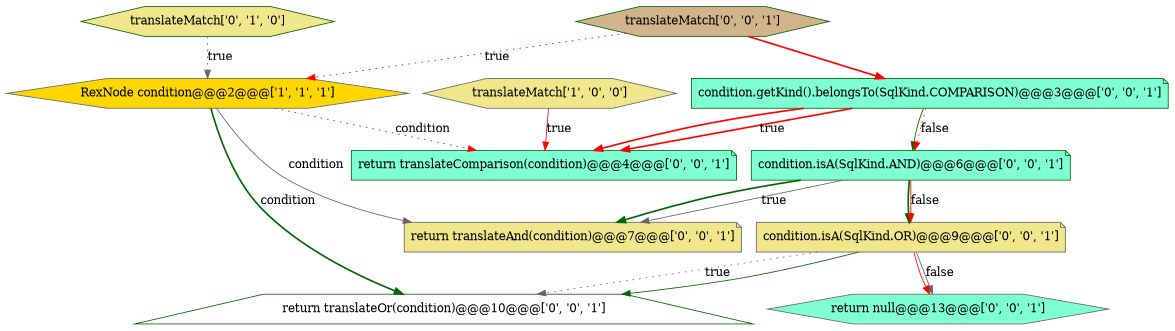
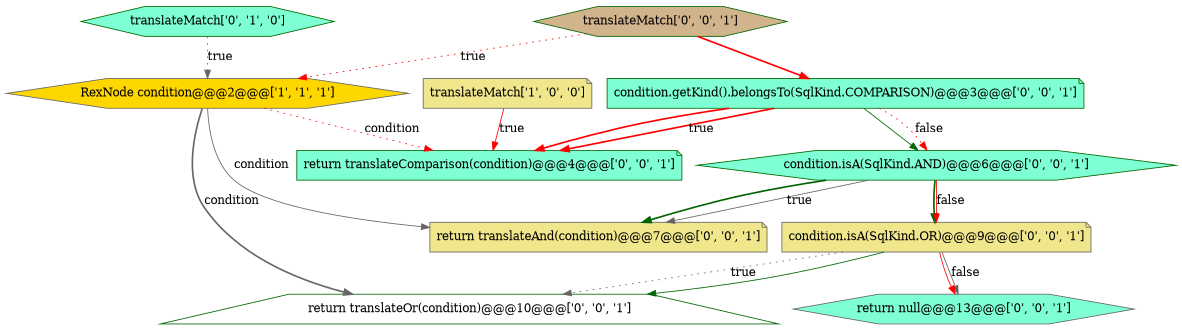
  digraph {
    node [color=darkgreen fillcolor=khaki shape=note style=filled]
    edge [color=red style=solid]
-   n1 [color=gray40 label="translateMatch['1', '0', '0']" shape=hexagon]
+   n1 [color=gray40 label="translateMatch['1', '0', '0']"]
    n2 [fillcolor=aquamarine label="return translateComparison(condition)@@@4@@@['0', '0', '1']"]
    n3 [color=gray40 fillcolor=gold label="RexNode condition@@@2@@@['1', '1', '1']" shape=hexagon]
    n4 [fillcolor=white label="return translateOr(condition)@@@10@@@['0', '0', '1']" shape=trapezium]
    n5 [color=gray40 label="return translateAnd(condition)@@@7@@@['0', '0', '1']"]
    n6 [fillcolor=tan label="translateMatch['0', '0', '1']" shape=hexagon]
    n7 [fillcolor=aquamarine label="condition.getKind().belongsTo(SqlKind.COMPARISON)@@@3@@@['0', '0', '1']"]
-   n8 [fillcolor=aquamarine label="condition.isA(SqlKind.AND)@@@6@@@['0', '0', '1']"]
+   n8 [fillcolor=aquamarine label="condition.isA(SqlKind.AND)@@@6@@@['0', '0', '1']" shape=hexagon]
    n9 [color=gray40 fillcolor=aquamarine label="return null@@@13@@@['0', '0', '1']" shape=hexagon]
    n10 [color=gray40 label="condition.isA(SqlKind.OR)@@@9@@@['0', '0', '1']"]
-   n11 [label="translateMatch['0', '1', '0']" shape=hexagon]
+   n11 [fillcolor=aquamarine label="translateMatch['0', '1', '0']" shape=hexagon]
    n1 -> n2 [label=true]
    n3 -> n2 [label=condition style=dotted]
-   n3 -> n4 [color=darkgreen label=condition style=bold]
+   n3 -> n4 [color=gray40 label=condition style=bold]
    n3 -> n5 [color=gray40 label=condition]
    n6 -> n3 [label=true style=dotted]
    n6 -> n7 [style=bold]
    n7 -> n2 [label=true style=bold]
    n7 -> n2 [style=bold]
    n7 -> n8 [color=darkgreen]
    n7 -> n8 [label=false style=dotted]
    n8 -> n5 [color=gray40 label=true]
    n8 -> n5 [color=darkgreen style=bold]
    n8 -> n10 [color=darkgreen style=bold]
    n8 -> n10 [label=false]
    n10 -> n4 [color=gray40 label=true style=dotted]
    n10 -> n4 [color=darkgreen]
    n10 -> n9 [color=gray40 label=false]
    n10 -> n9
    n11 -> n3 [color=gray40 label=true style=dotted]
  }
